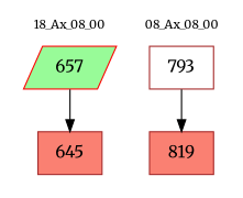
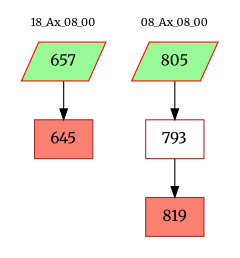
  digraph {
    fontname=Merriweather
    node [color=brown fillcolor=palegreen fontname=Merriweather shape=box style=filled]
    edge [color=black fontname=Merriweather]
    n1 [color=red label=657 shape=parallelogram]
    n2 [fillcolor=salmon label=645]
+   n3 [color=red label=805 shape=parallelogram]
    n4 [fillcolor=white label=793]
    n5 [fillcolor=salmon label=819]
    subgraph cluster_1 {
      color=white
      fontsize=10
      label="18_Ax_08_00"
      n1
      n2
    }
    subgraph cluster_2 {
      color=white
      fontsize=10
      label="08_Ax_08_00"
+     n3
      n4
      n5
    }
    n1 -> n2
+   n3 -> n4
    n4 -> n5
  }
